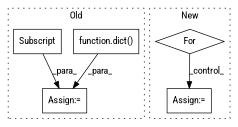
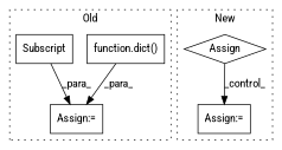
  digraph {
    fontname="Roboto Condensed"
    node [a=68 l=3 shape=box fontname="Roboto Condensed"]
    edge [fontname="Roboto Condensed"]
    n1 [a=75 l="5,1" label="function.dict()" s="400,430"]
    n2 [label="Assign:=" s=515]
    n3 [a=63 l="28,0" label=Subscript s="518,0"]
-   n4 [a=107 l="4,10" label=For s="223,293" shape=diamond]
+   n4 [a=107 l="4,10" label=Assign s="223,293" shape=diamond]
    n5 [label="Assign:=" s=318]
    subgraph cluster_1 {
      label=Old
      style=dotted
      n1
      n2
      n3
    }
    subgraph cluster_2 {
      label=New
      style=dotted
      n4
      n5
    }
    n1 -> n2 [label=_para_]
    n3 -> n2 [label=_para_]
    n4 -> n5 [label=_control_]
  }
